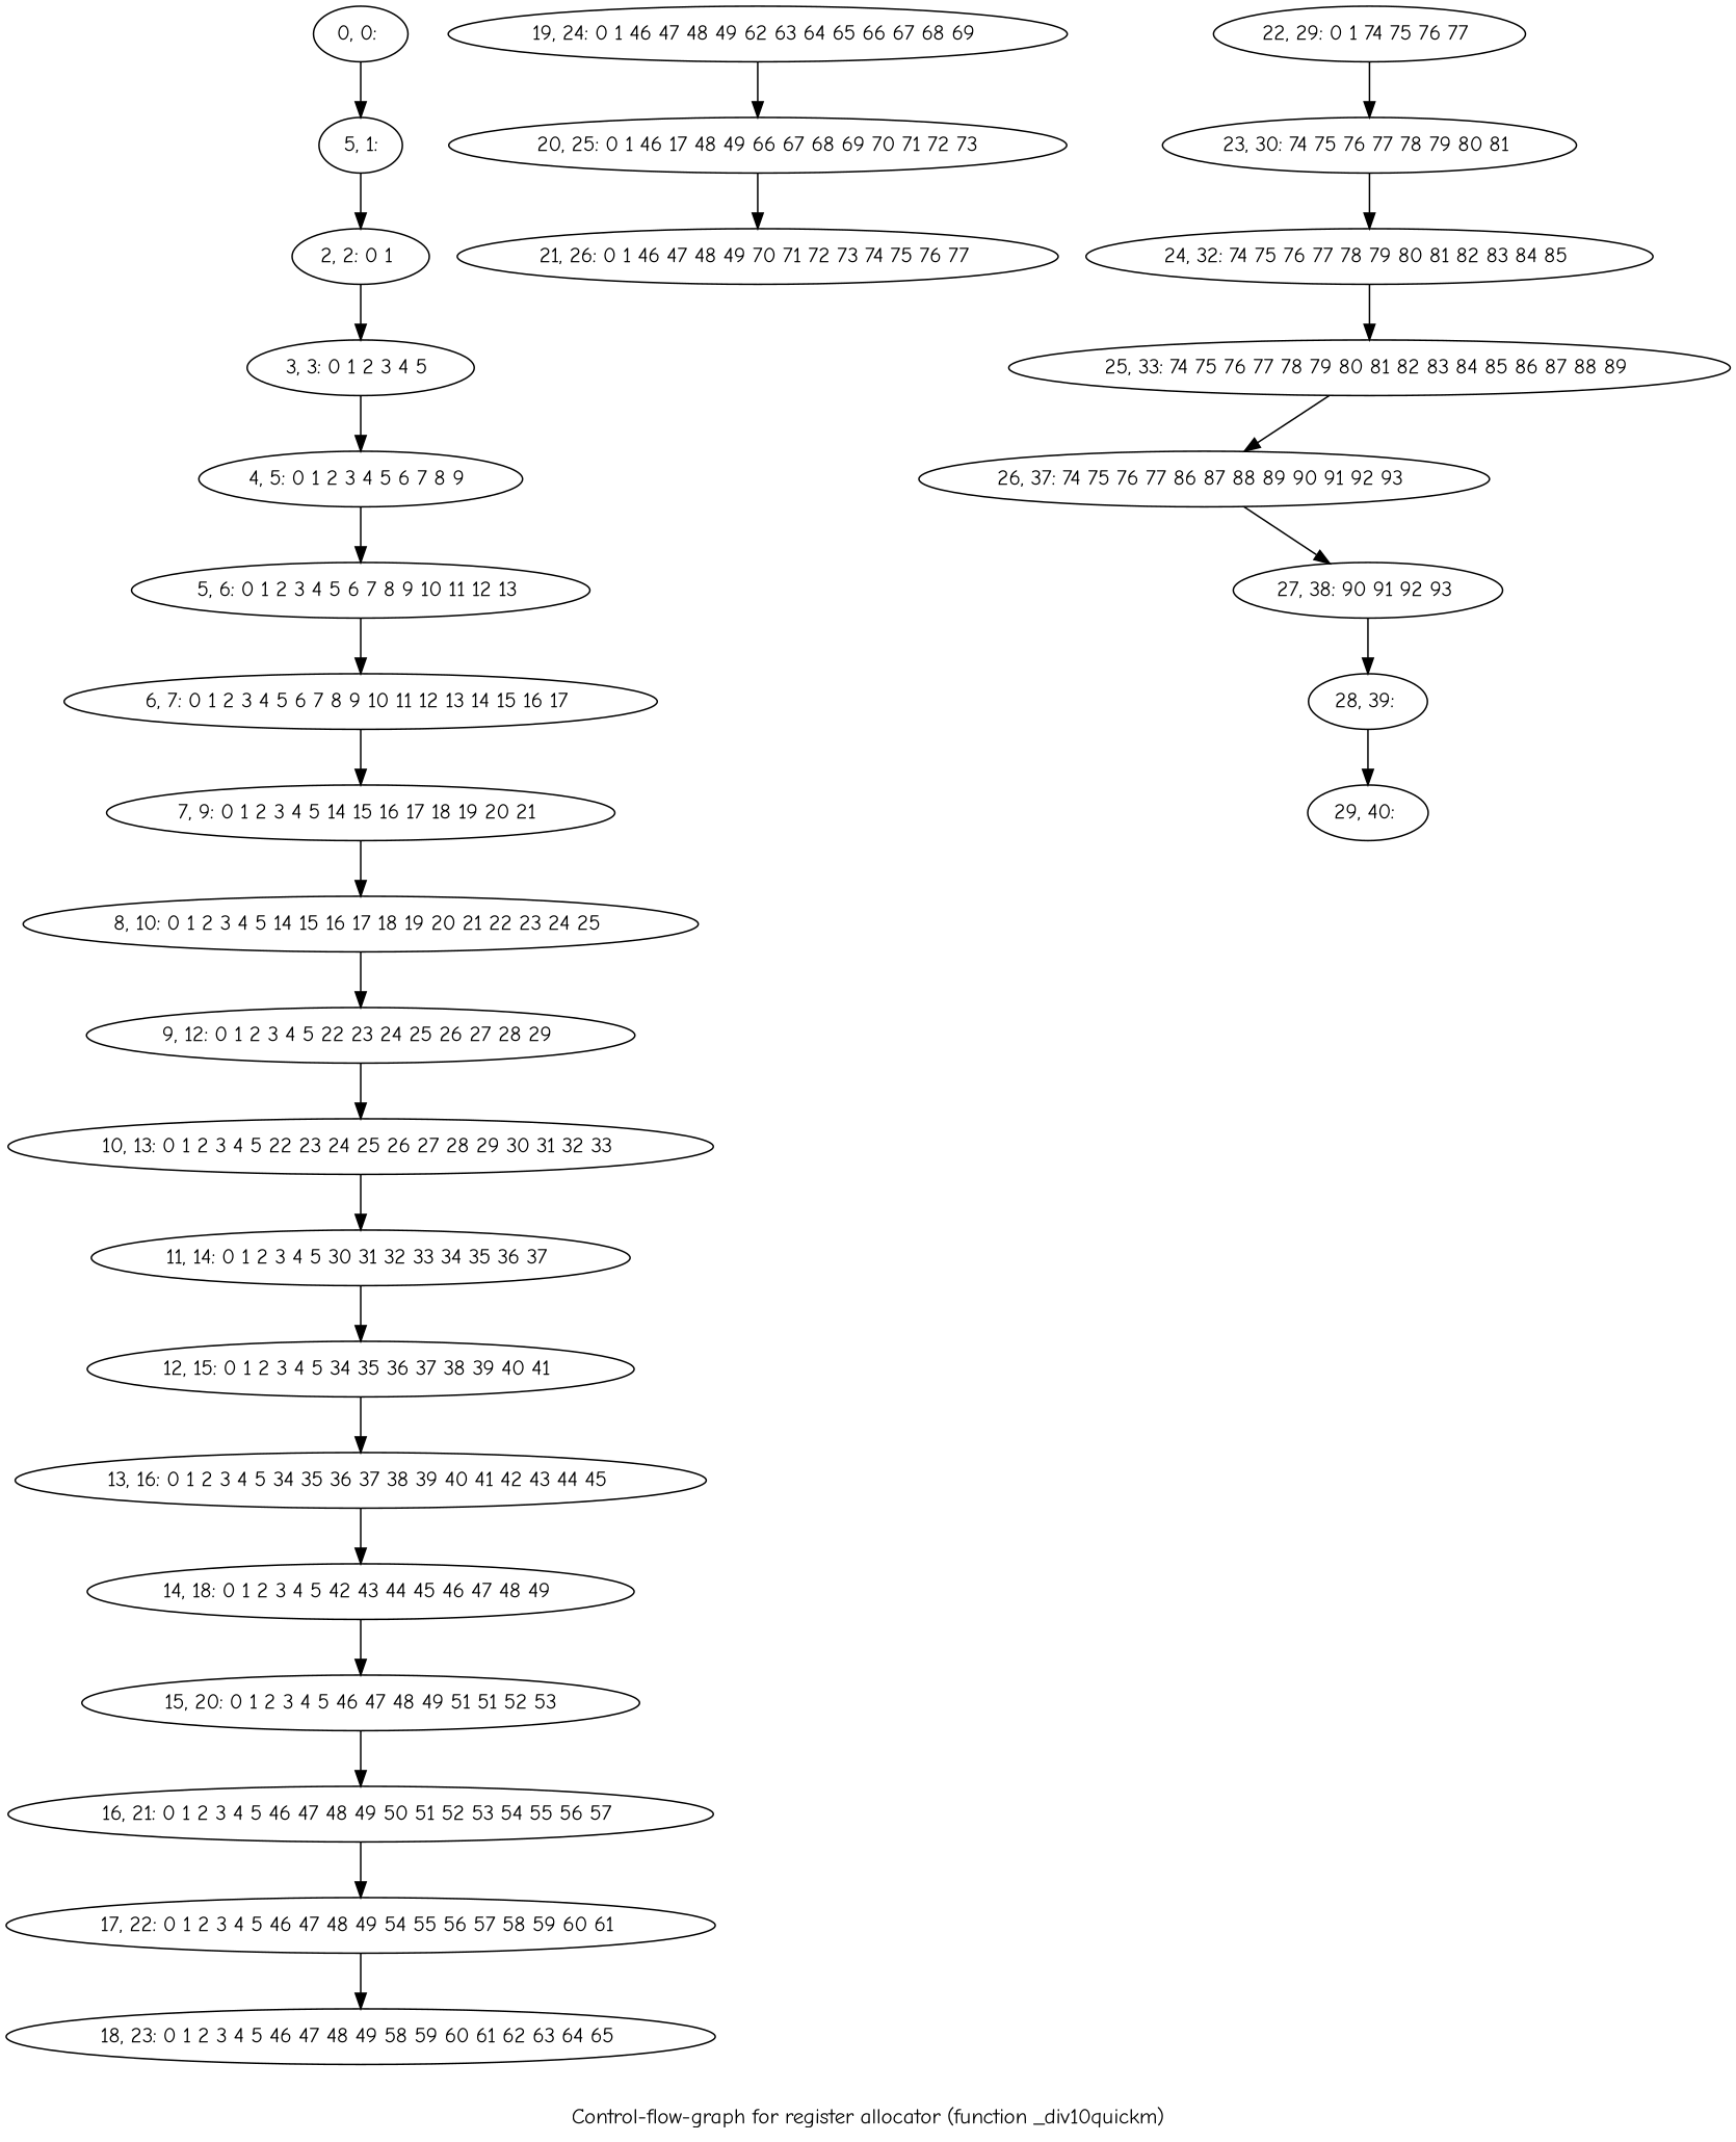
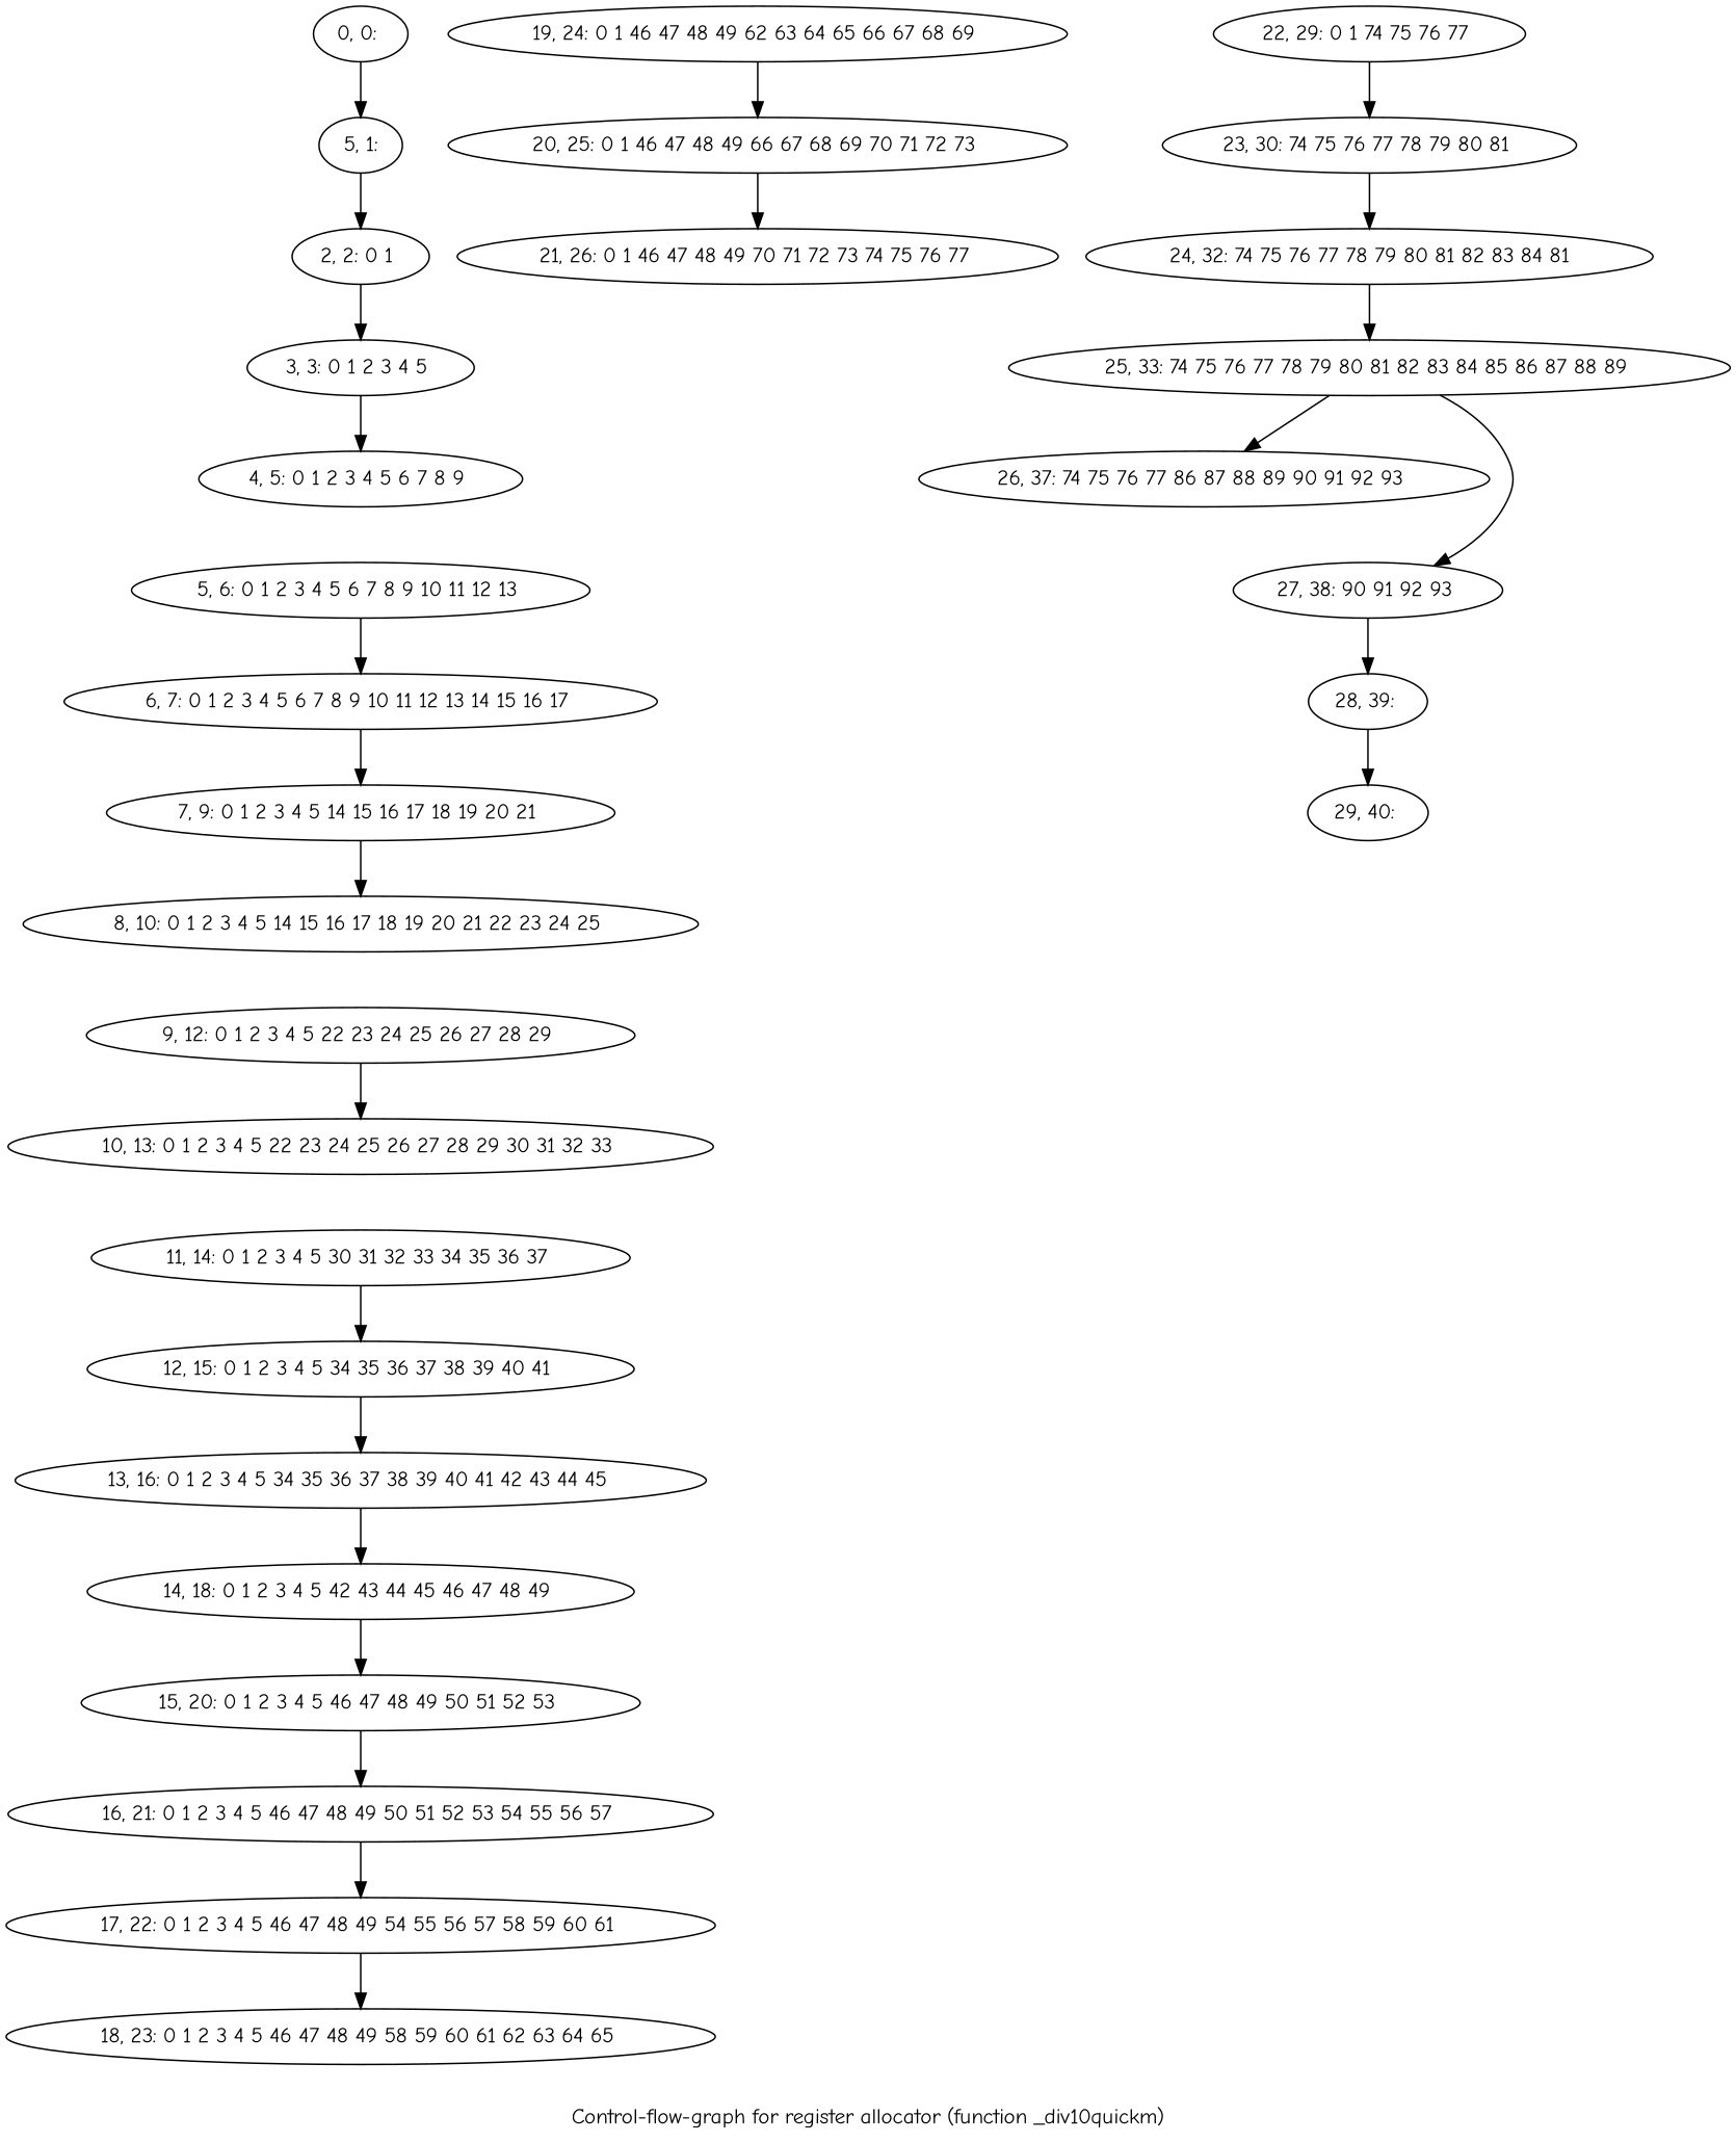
  digraph {
    fontname="Comic Neue"
    label="Control-flow-graph for register allocator (function _div10quickm)"
    node [fontname="Comic Neue"]
    edge [fontname="Comic Neue"]
    n1 [label="0, 0: "]
    n2 [label="5, 1:"]
    n3 [label="2, 2: 0 1 "]
    n4 [label="3, 3: 0 1 2 3 4 5 "]
    n5 [label="4, 5: 0 1 2 3 4 5 6 7 8 9 "]
    n6 [label="5, 6: 0 1 2 3 4 5 6 7 8 9 10 11 12 13 "]
    n7 [label="6, 7: 0 1 2 3 4 5 6 7 8 9 10 11 12 13 14 15 16 17 "]
    n8 [label="7, 9: 0 1 2 3 4 5 14 15 16 17 18 19 20 21 "]
    n9 [label="8, 10: 0 1 2 3 4 5 14 15 16 17 18 19 20 21 22 23 24 25 "]
    n10 [label="9, 12: 0 1 2 3 4 5 22 23 24 25 26 27 28 29 "]
    n11 [label="10, 13: 0 1 2 3 4 5 22 23 24 25 26 27 28 29 30 31 32 33 "]
    n12 [label="11, 14: 0 1 2 3 4 5 30 31 32 33 34 35 36 37 "]
    n13 [label="12, 15: 0 1 2 3 4 5 34 35 36 37 38 39 40 41 "]
    n14 [label="13, 16: 0 1 2 3 4 5 34 35 36 37 38 39 40 41 42 43 44 45 "]
    n15 [label="14, 18: 0 1 2 3 4 5 42 43 44 45 46 47 48 49 "]
-   n16 [label="15, 20: 0 1 2 3 4 5 46 47 48 49 51 51 52 53"]
+   n16 [label="15, 20: 0 1 2 3 4 5 46 47 48 49 50 51 52 53 "]
    n17 [label="16, 21: 0 1 2 3 4 5 46 47 48 49 50 51 52 53 54 55 56 57 "]
    n18 [label="17, 22: 0 1 2 3 4 5 46 47 48 49 54 55 56 57 58 59 60 61 "]
    n19 [label="18, 23: 0 1 2 3 4 5 46 47 48 49 58 59 60 61 62 63 64 65 "]
    n20 [label="19, 24: 0 1 46 47 48 49 62 63 64 65 66 67 68 69 "]
-   n21 [label="20, 25: 0 1 46 17 48 49 66 67 68 69 70 71 72 73"]
+   n21 [label="20, 25: 0 1 46 47 48 49 66 67 68 69 70 71 72 73 "]
    n22 [label="21, 26: 0 1 46 47 48 49 70 71 72 73 74 75 76 77 "]
    n23 [label="22, 29: 0 1 74 75 76 77 "]
    n24 [label="23, 30: 74 75 76 77 78 79 80 81 "]
-   n25 [label="24, 32: 74 75 76 77 78 79 80 81 82 83 84 85 "]
+   n25 [label="24, 32: 74 75 76 77 78 79 80 81 82 83 84 81"]
    n26 [label="25, 33: 74 75 76 77 78 79 80 81 82 83 84 85 86 87 88 89 "]
    n27 [label="26, 37: 74 75 76 77 86 87 88 89 90 91 92 93 "]
    n28 [label="27, 38: 90 91 92 93 "]
    n29 [label="28, 39: "]
    n30 [label="29, 40: "]
    n1 -> n2
    n2 -> n3
    n3 -> n4
    n4 -> n5
-   n5 -> n6
    n6 -> n7
    n7 -> n8
    n8 -> n9
-   n9 -> n10
    n10 -> n11
-   n11 -> n12
    n12 -> n13
    n13 -> n14
    n14 -> n15
    n15 -> n16
    n16 -> n17
    n17 -> n18
    n18 -> n19
    n20 -> n21
    n21 -> n22
    n23 -> n24
    n24 -> n25
    n25 -> n26
    n26 -> n27
-   n27 -> n28
+   n26 -> n28
    n28 -> n29
    n29 -> n30
  }
